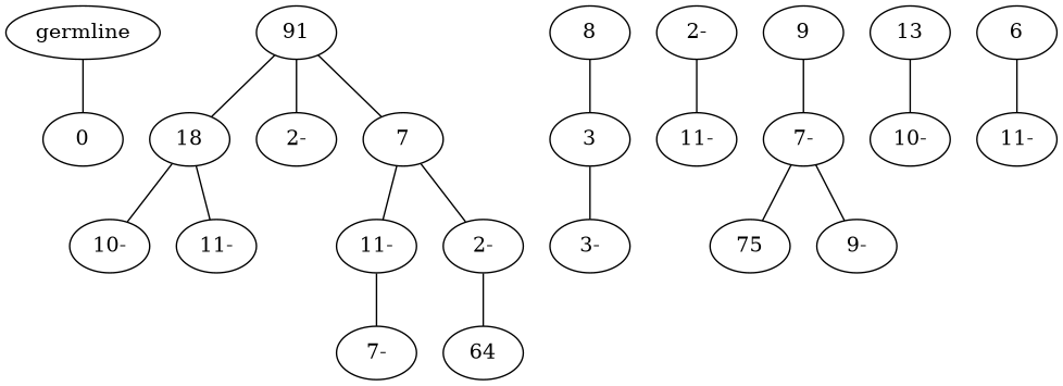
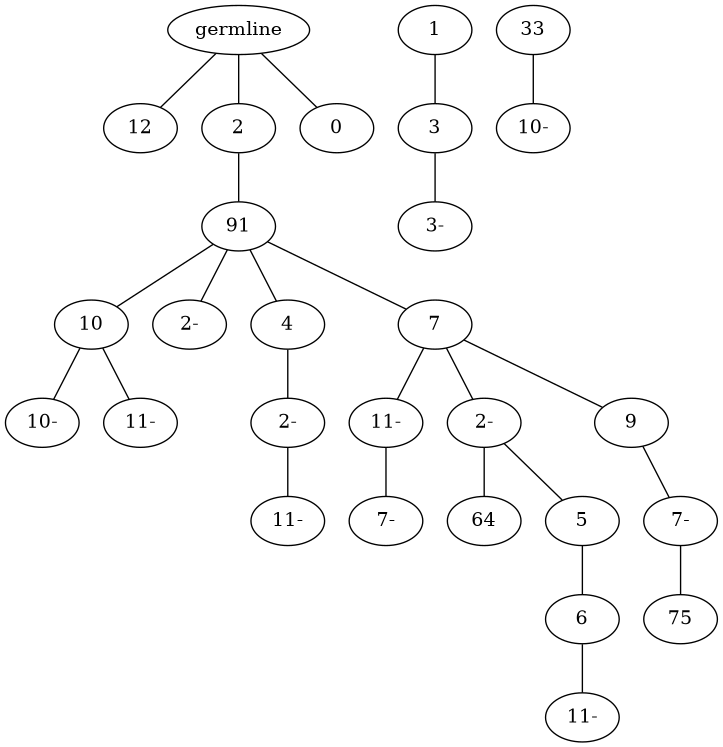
  graph {
    n1 [label=germline]
+   n2 [label=12]
+   n3 [label=2]
    n4 [label=0]
    n5 [label=91]
-   n6 [label=8]
+   n6 [label=1]
    n7 [label=3]
-   n8 [label=18]
+   n8 [label=10]
    n9 [label="2-"]
+   n10 [label=4]
    n11 [label=7]
    n12 [label="3-"]
    n13 [label="10-"]
    n14 [label="11-"]
    n15 [label="2-"]
    n16 [label="11-"]
    n17 [label="2-"]
    n18 [label=9]
-   n19 [label=13]
+   n19 [label=33]
    n20 [label="10-"]
    n21 [label="11-"]
    n22 [label="7-"]
    n23 [label=64]
+   n24 [label=5]
    n25 [label="7-"]
    n26 [label=6]
    n27 [label="11-"]
    n28 [label=75]
-   n29 [label="9-"]
+   n1 -- n2
+   n1 -- n3
    n1 -- n4
+   n3 -- n5
    n5 -- n8
    n5 -- n9
+   n5 -- n10
    n5 -- n11
    n6 -- n7
    n7 -- n12
    n8 -- n13
    n8 -- n14
+   n10 -- n15
    n11 -- n16
    n11 -- n17
+   n11 -- n18
    n15 -- n21
    n16 -- n22
    n17 -- n23
+   n17 -- n24
    n18 -- n25
    n19 -- n20
+   n24 -- n26
    n25 -- n28
-   n25 -- n29
    n26 -- n27
  }
